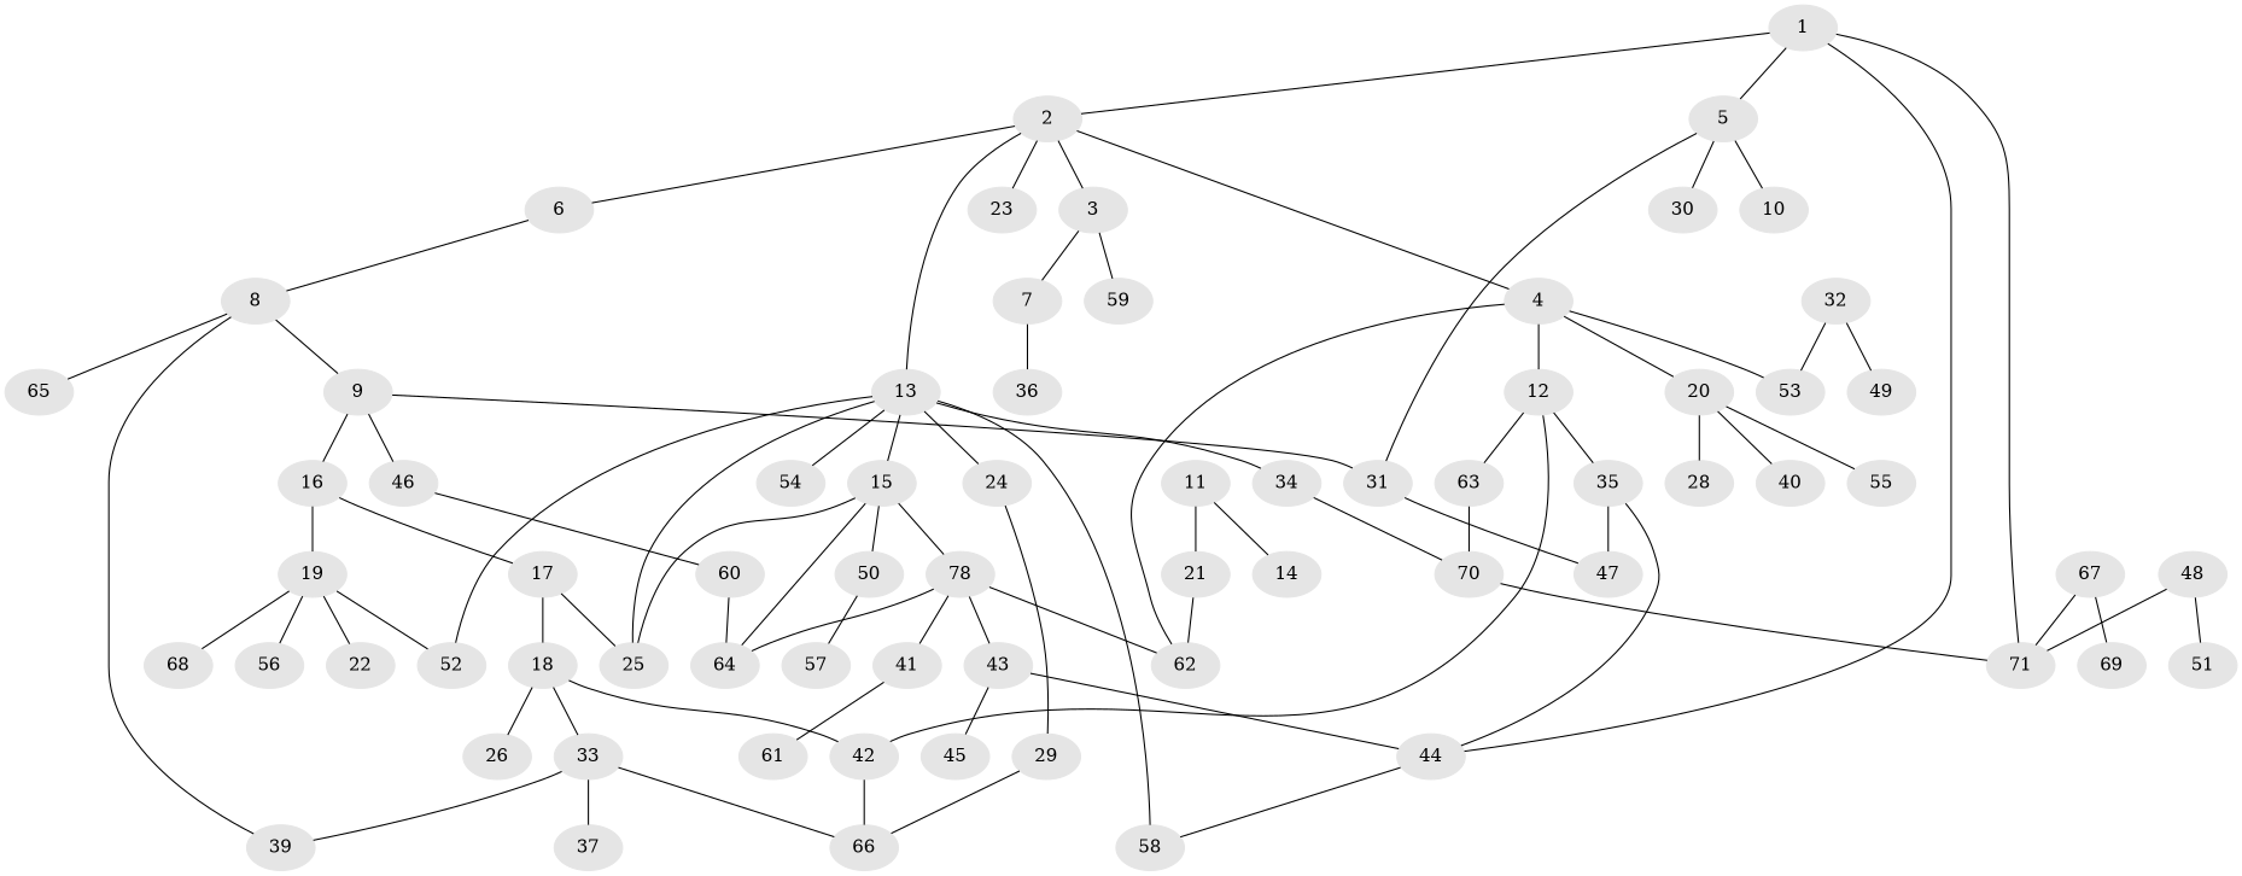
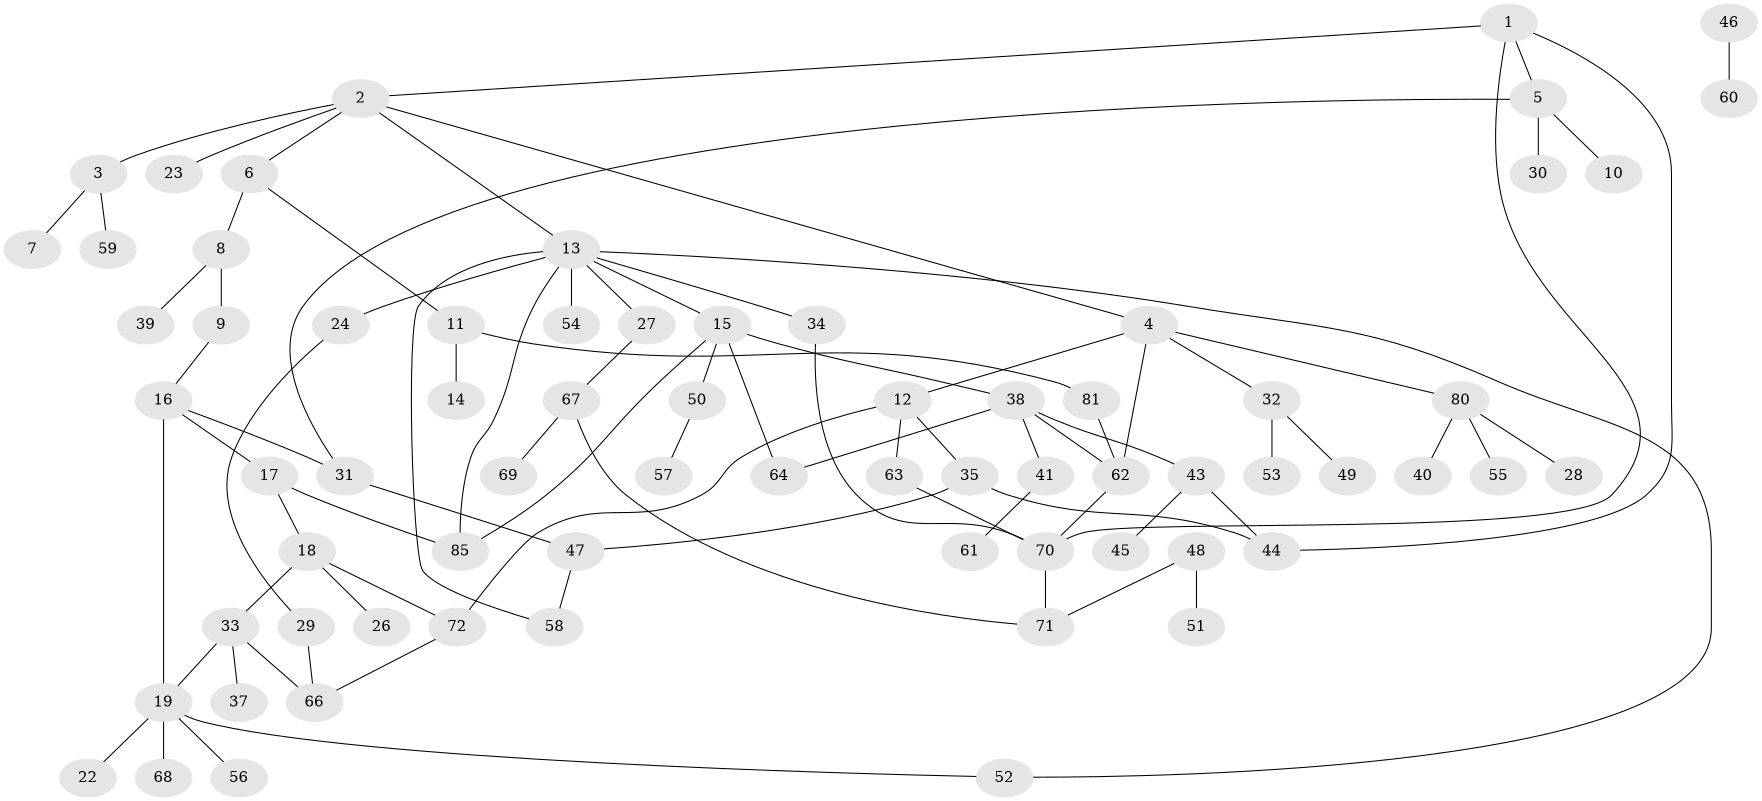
  graph {
    node [color=gray90 style=filled]
    1
    2
    5
    44
    71
    3
    4
    6
    13
    23
    10
    30
    31
    7
    59
    12
-   20
+   20 [label=80]
    32
    62
    8
    11
    15
    24
-   25
+   25 [label=85]
+   27
    34
    52
    54
    58
-   36
    35
-   42
+   42 [label=72]
    63
    28
    40
    55
    49
    53
    70
    47
    9
    39
-   65
    14
-   21
+   21 [label=81]
    16
    46
    17
    19
    60
    66
-   38 [label=78]
+   38
    50
    64
    29
    67
    41
    43
    48
    51
    57
    18
    56
    22
    68
    26
    33
    37
    69
    61
    45
    1 -- 2
    1 -- 5
    1 -- 44
-   1 -- 71
+   1 -- 70
    2 -- 3
    2 -- 4
    2 -- 6
    2 -- 13
    2 -- 23
    5 -- 10
    5 -- 30
    5 -- 31
    3 -- 7
    3 -- 59
    4 -- 12
    4 -- 20
-   4 -- 53
+   4 -- 32
    4 -- 62
    6 -- 8
+   6 -- 11
    13 -- 15
    13 -- 24
    13 -- 25
+   13 -- 27
    13 -- 34
    13 -- 52
    13 -- 54
    13 -- 58
    31 -- 47
-   7 -- 36
    12 -- 35
    12 -- 42
    12 -- 63
    20 -- 28
    20 -- 40
    20 -- 55
    32 -- 49
    32 -- 53
+   62 -- 70
    8 -- 9
    8 -- 39
-   8 -- 65
    11 -- 14
    11 -- 21
    15 -- 25
    15 -- 38
    15 -- 50
    15 -- 64
    24 -- 29
+   27 -- 67
    34 -- 70
    35 -- 44
    35 -- 47
    42 -- 66
    63 -- 70
    70 -- 71
-   44 -- 58
-   9 -- 31
+   47 -- 58
+   16 -- 31
    9 -- 16
-   9 -- 46
    21 -- 62
    16 -- 17
    16 -- 19
    46 -- 60
    17 -- 25
    17 -- 18
    19 -- 52
    19 -- 56
    19 -- 22
    19 -- 68
-   60 -- 64
    38 -- 62
    38 -- 64
    38 -- 41
    38 -- 43
    50 -- 57
    29 -- 66
    67 -- 71
    67 -- 69
    41 -- 61
    43 -- 44
    43 -- 45
    48 -- 71
    48 -- 51
    18 -- 42
    18 -- 26
    18 -- 33
-   33 -- 39
+   33 -- 19
    33 -- 66
    33 -- 37
  }
